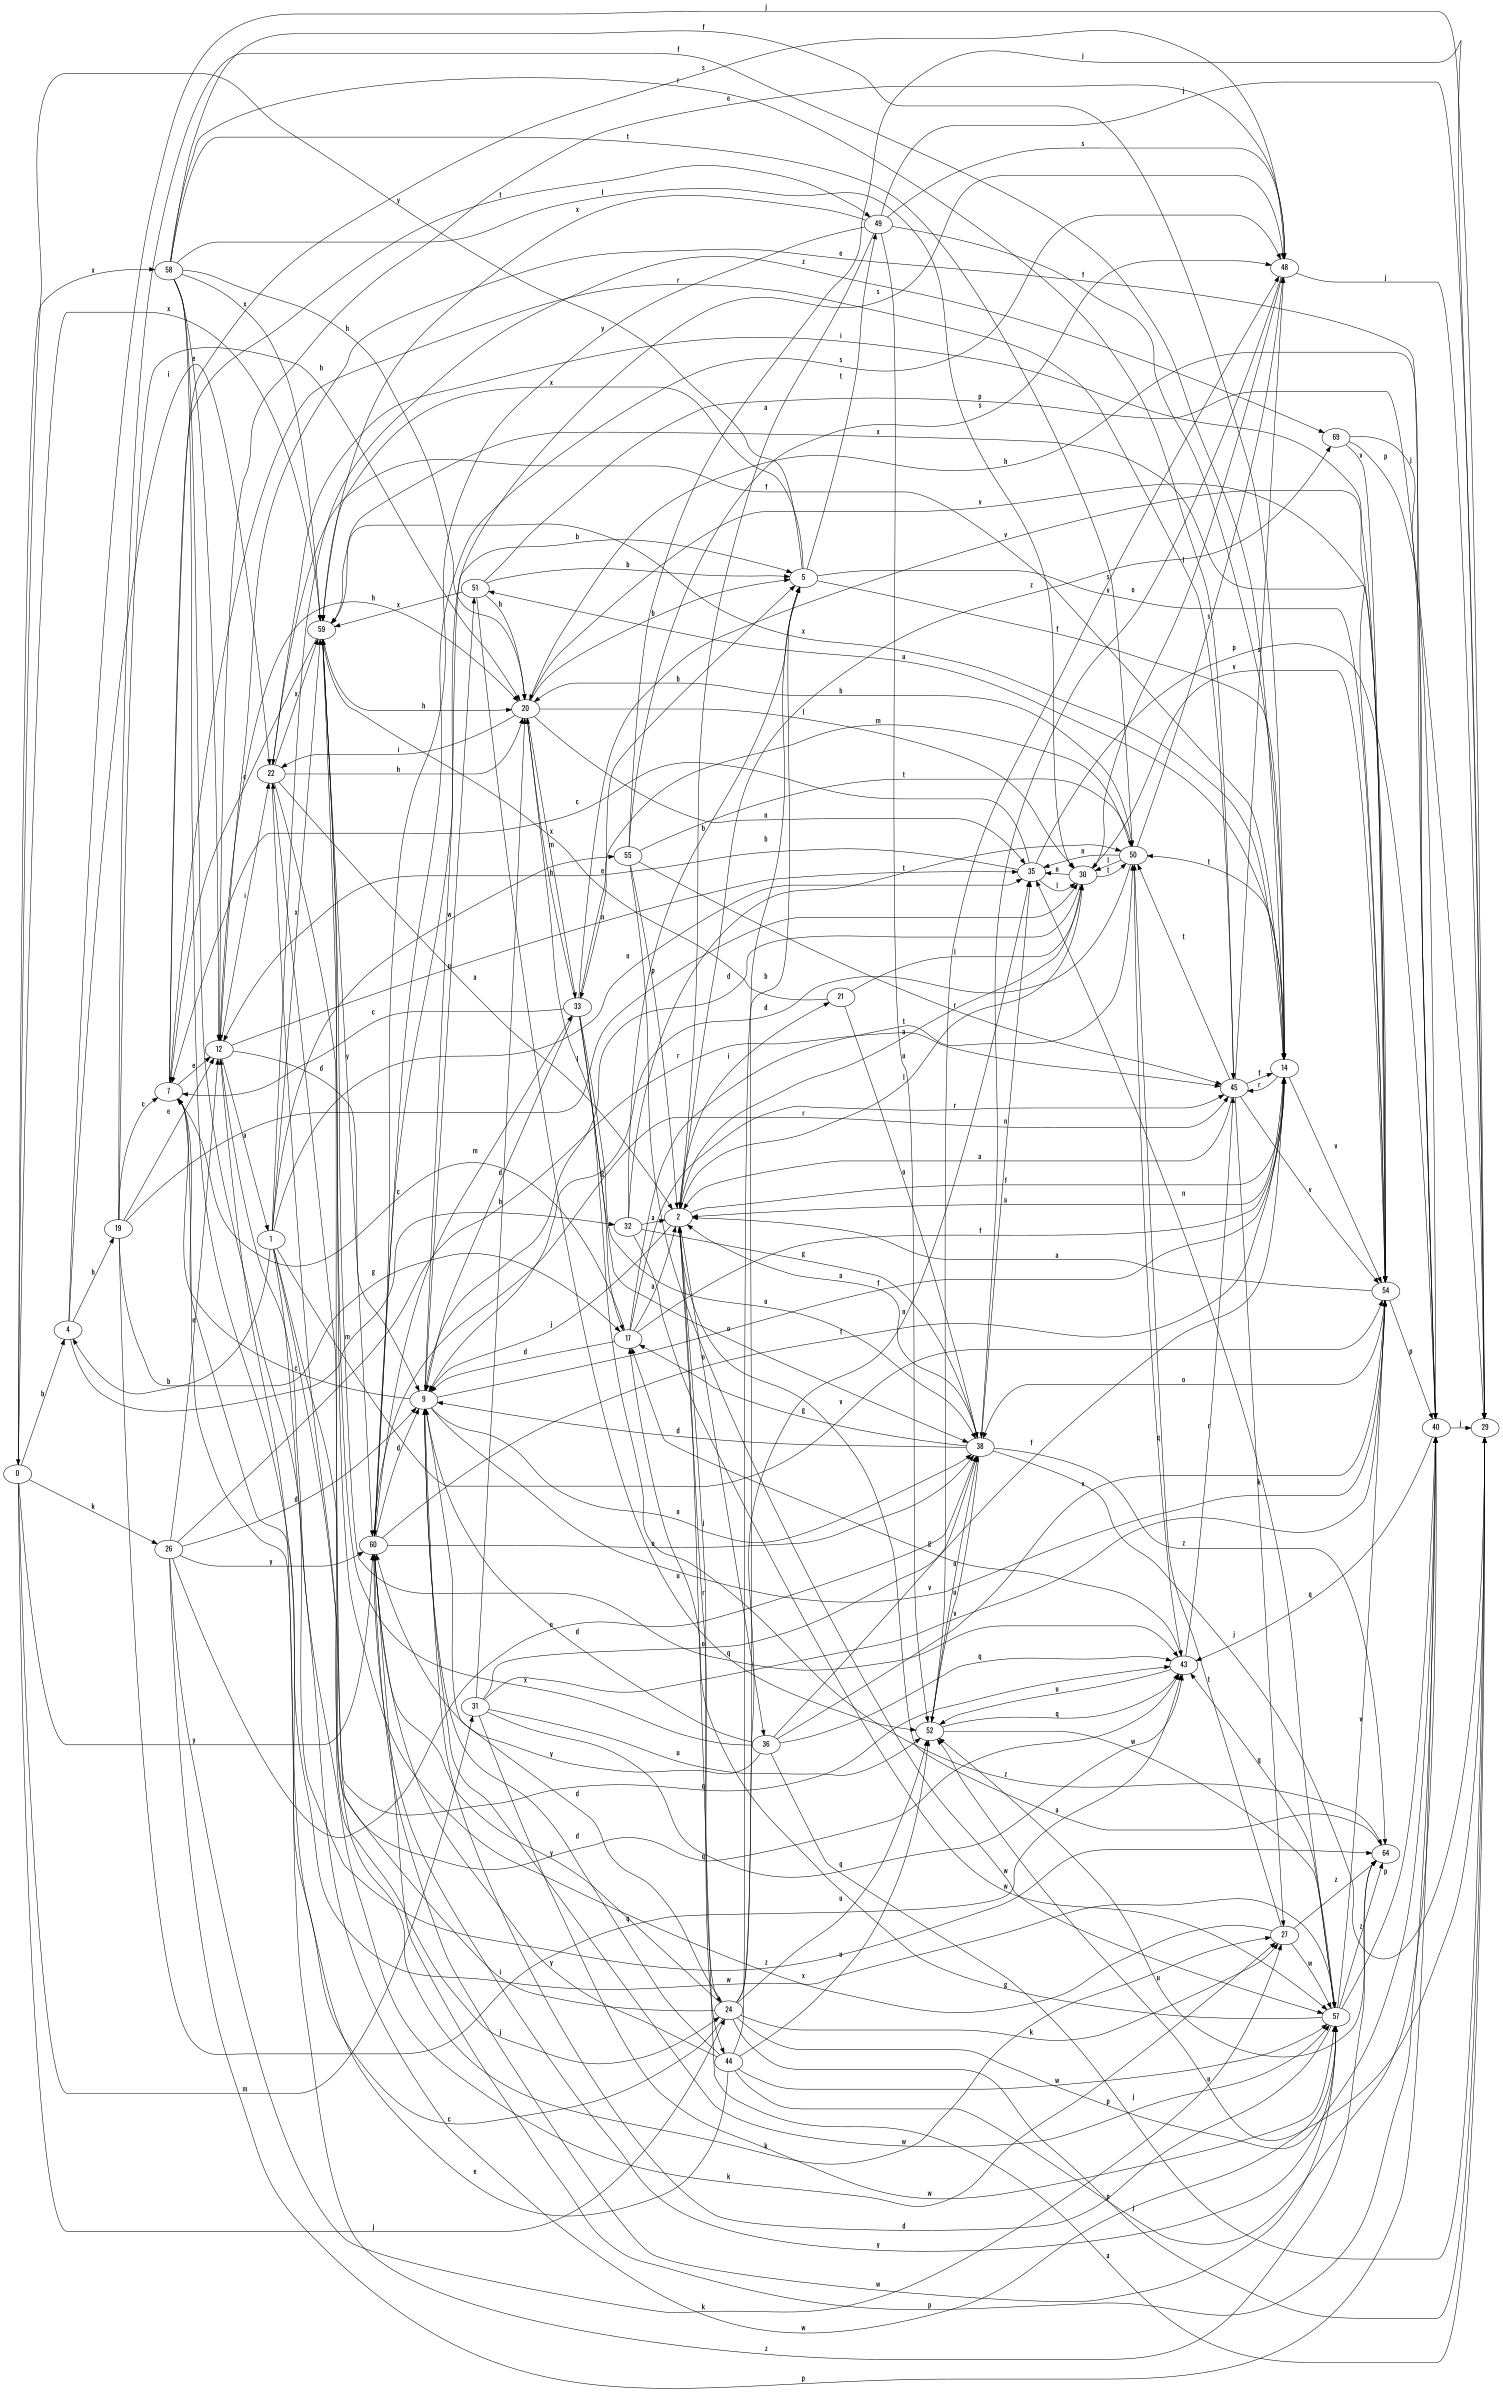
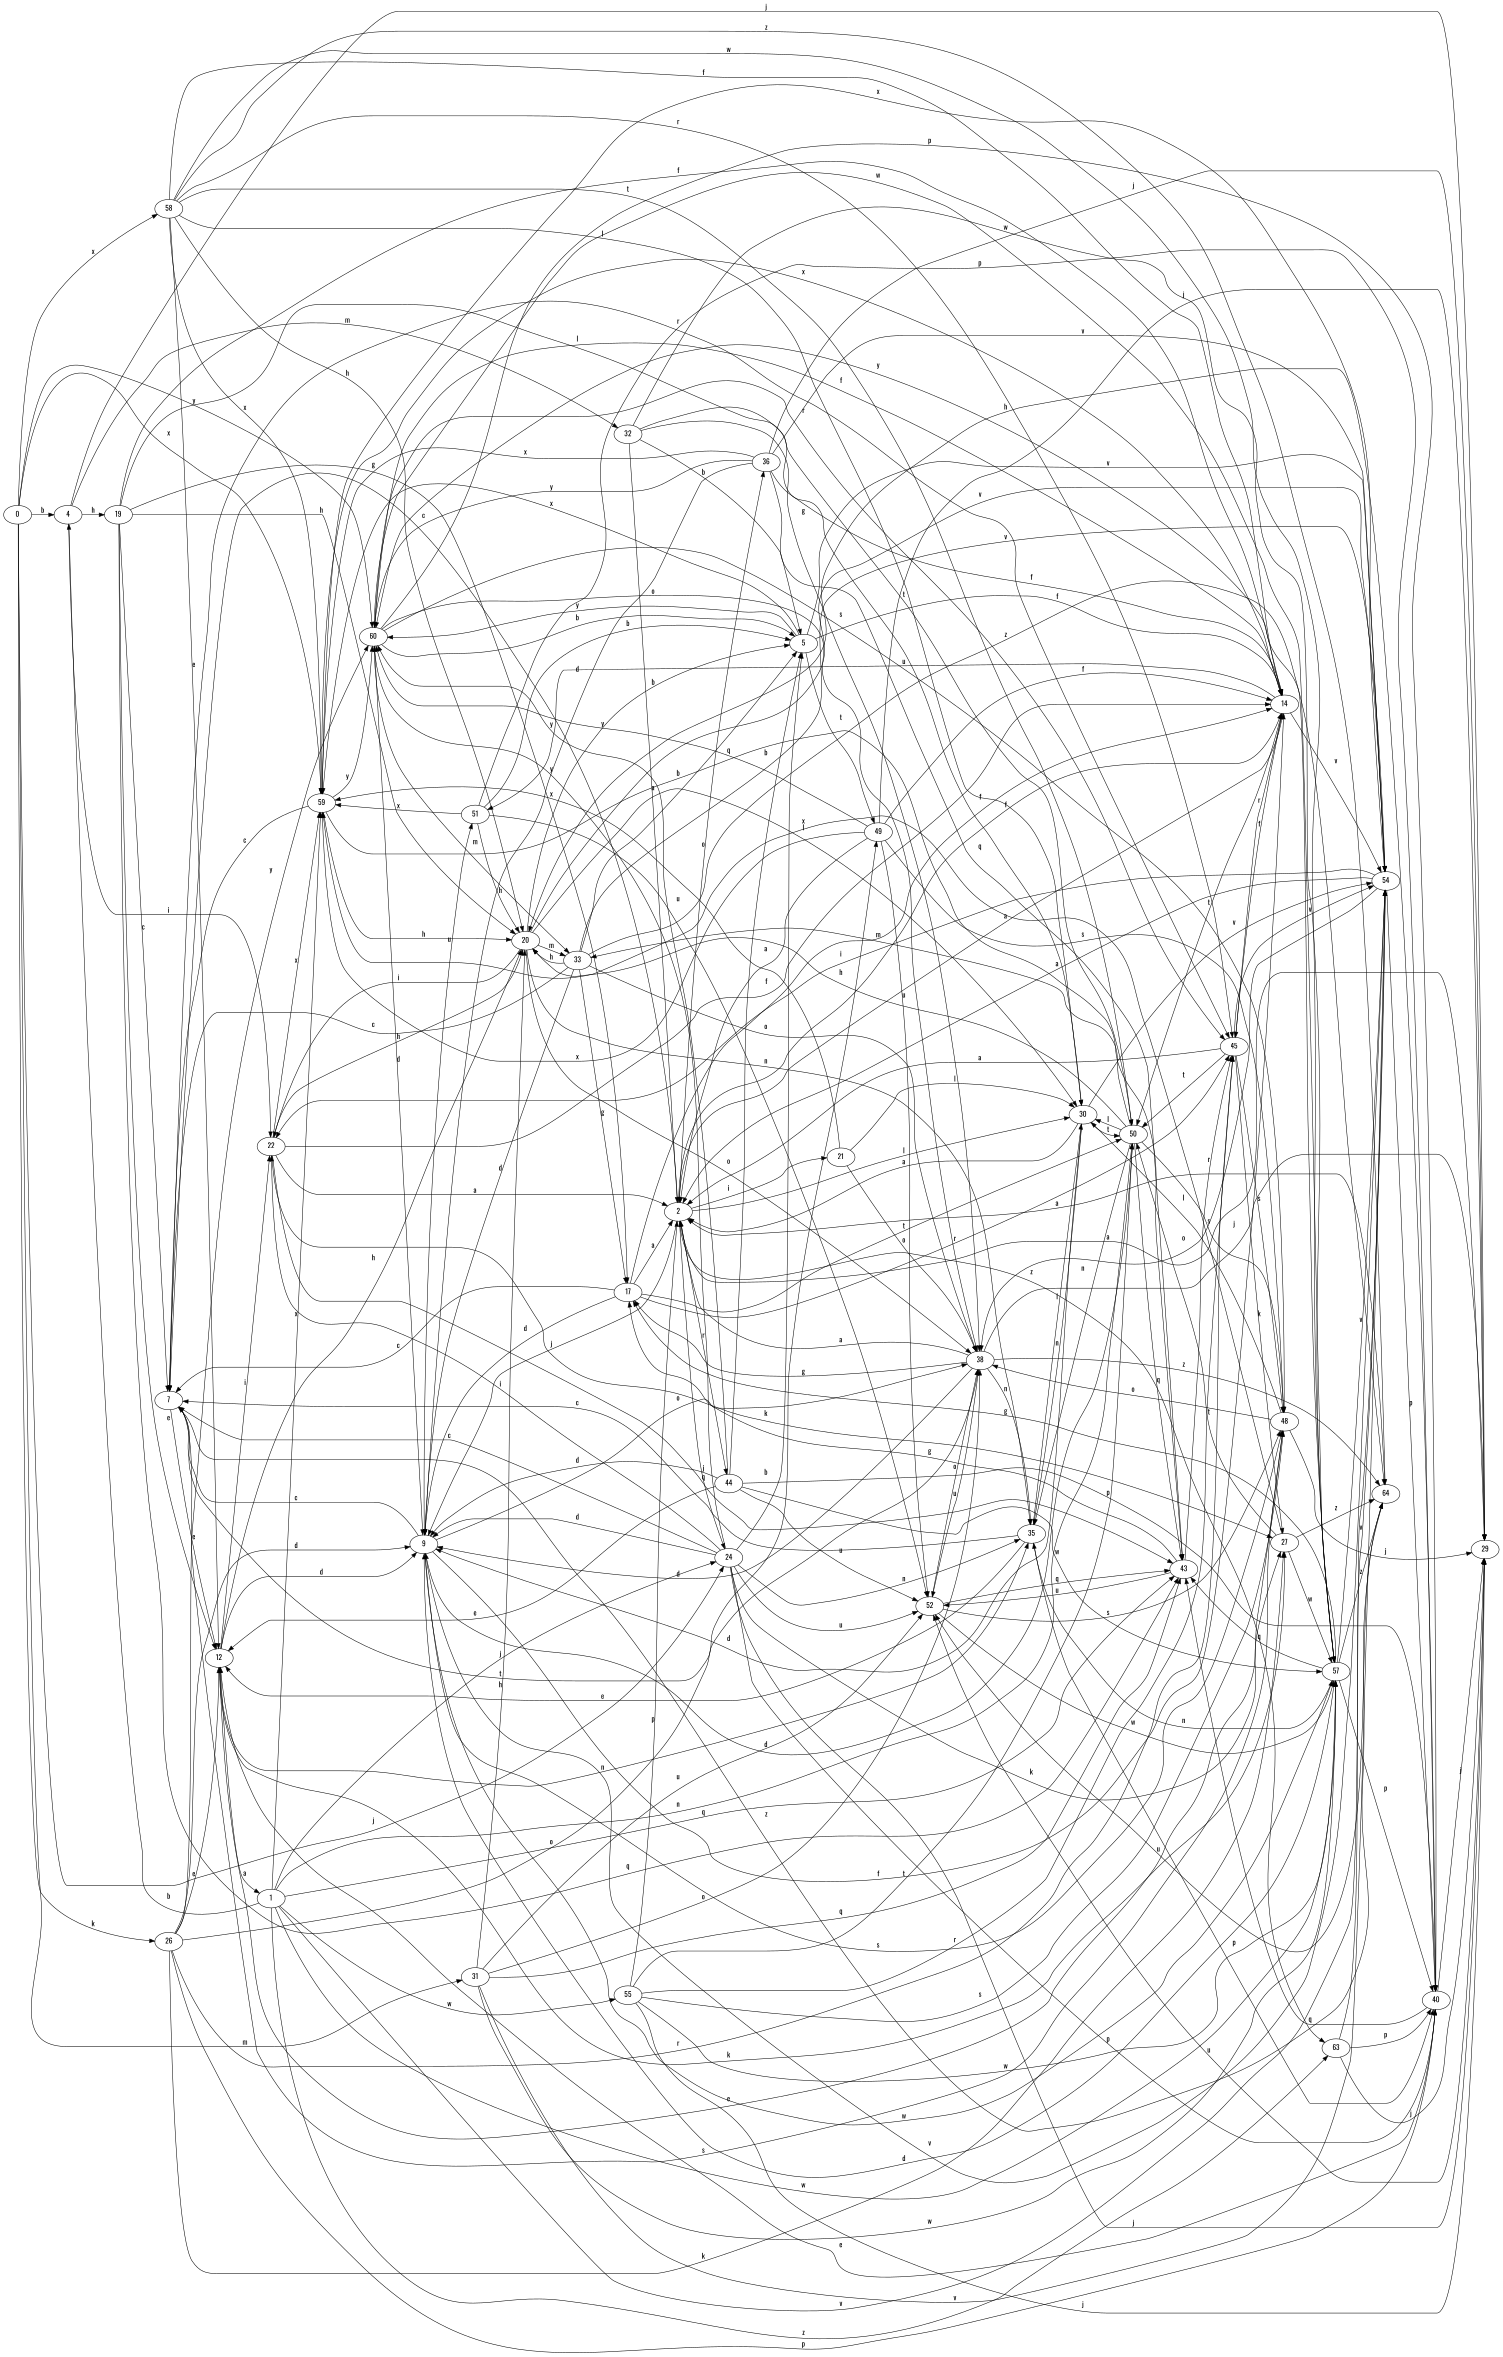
  strict digraph {
    fontname=Oswald
    rankdir=LR
    node [fontname=Oswald]
    edge [fontname=Oswald]
    0
    4
    24
    26
    31
    58
    59
    60
    19
    22
    n11 [label=29]
    32
    35
    7
    9
    5
    40
    27
    52
    12
    45
    38
    43
    54
    57
    20
    14
    30
    64
    50
    48
    33
    1
    55
-   63 [label=69]
+   63
    17
    2
    21
    36
    44
    49
    51
    0 -> 4 [label=b]
    0 -> 24 [label=j]
    0 -> 26 [label=k]
    0 -> 31 [label=m]
    0 -> 58 [label=x]
    0 -> 59 [label=x]
    0 -> 60 [label=y]
    4 -> 19 [label=h]
    4 -> 22 [label=i]
    4 -> n11 [label=j]
    4 -> 32 [label=m]
    24 -> 60 [label=y]
    24 -> 22 [label=i]
    24 -> n11 [label=j]
    24 -> 35 [label=n]
    24 -> 7 [label=c]
    24 -> 9 [label=d]
    24 -> 5 [label=b]
    24 -> 40 [label=p]
    24 -> 27 [label=k]
    24 -> 52 [label=u]
    26 -> 60 [label=y]
    26 -> 9 [label=d]
    26 -> 40 [label=p]
    26 -> 27 [label=k]
    26 -> 12 [label=e]
    26 -> 45 [label=r]
    26 -> 38 [label=o]
    31 -> 52 [label=u]
    31 -> 38 [label=o]
    31 -> 43 [label=q]
    31 -> 54 [label=v]
    31 -> 57 [label=w]
    31 -> 20 [label=h]
    58 -> 59 [label=x]
    58 -> 12 [label=e]
    58 -> 45 [label=r]
    58 -> 57 [label=w]
    58 -> 20 [label=h]
    58 -> 14 [label=f]
    58 -> 30 [label=l]
    58 -> 64 [label=z]
    58 -> 50 [label=t]
    59 -> 60 [label=y]
    59 -> 7 [label=c]
    59 -> 43 [label=q]
    59 -> 20 [label=h]
    60 -> 9 [label=d]
    60 -> 5 [label=b]
    60 -> 40 [label=p]
    60 -> 45 [label=r]
    60 -> 38 [label=o]
    60 -> 57 [label=w]
    60 -> 14 [label=f]
    60 -> 48 [label=s]
    60 -> 33 [label=m]
    19 -> 7 [label=c]
    19 -> 12 [label=e]
    19 -> 43 [label=q]
    19 -> 20 [label=h]
    19 -> 14 [label=f]
    19 -> 30 [label=l]
    19 -> 17 [label=g]
    22 -> 59 [label=x]
    22 -> 27 [label=k]
    22 -> 43 [label=q]
    22 -> 20 [label=h]
    22 -> 14 [label=f]
    22 -> 2 [label=a]
    n11 -> 52 [label=u]
    n11 -> 2 [label=a]
    32 -> 5 [label=b]
    32 -> 38 [label=g]
    32 -> 57 [label=w]
    32 -> 50 [label=t]
    32 -> 2 [label=a]
    35 -> 7 [label=c]
    35 -> 40 [label=p]
    35 -> 12 [label=e]
    35 -> 30 [label=l]
    7 -> 12 [label=e]
    7 -> 45 [label=r]
    7 -> 64 [label=z]
    7 -> 48 [label=s]
    7 -> 49 [label=t]
    9 -> 7 [label=c]
    9 -> 38 [label=o]
    9 -> 54 [label=v]
    9 -> 57 [label=w]
    9 -> 14 [label=f]
    9 -> 48 [label=s]
    9 -> 51 [label=u]
    5 -> 59 [label=x]
-   5 -> 0 [label=y]
+   5 -> 60 [label=y]
    5 -> 54 [label=v]
    5 -> 14 [label=f]
    5 -> 49 [label=t]
    40 -> n11 [label=j]
    40 -> 12 [label=e]
    40 -> 43 [label=q]
    40 -> 20 [label=h]
    27 -> 59 [label=x]
    27 -> 57 [label=w]
    27 -> 64 [label=z]
    27 -> 50 [label=t]
    52 -> 38 [label=o]
    52 -> 43 [label=q]
    52 -> 57 [label=w]
    52 -> 48 [label=s]
    12 -> 22 [label=i]
    12 -> 35 [label=n]
    12 -> 9 [label=d]
    12 -> 27 [label=k]
    12 -> 20 [label=h]
    12 -> 1 [label=a]
    45 -> 27 [label=k]
    45 -> 54 [label=v]
    45 -> 14 [label=f]
    45 -> 50 [label=t]
    45 -> 48 [label=s]
    45 -> 2 [label=a]
    38 -> n11 [label=j]
    38 -> 35 [label=n]
    38 -> 9 [label=d]
    38 -> 52 [label=u]
    38 -> 64 [label=z]
    38 -> 17 [label=g]
    38 -> 2 [label=a]
    43 -> 52 [label=u]
    43 -> 45 [label=r]
    43 -> 17 [label=g]
    54 -> 59 [label=x]
    54 -> 22 [label=i]
    54 -> 40 [label=p]
    54 -> 38 [label=o]
    54 -> 2 [label=a]
    57 -> 60 [label=y]
    57 -> 35 [label=n]
    57 -> 9 [label=d]
    57 -> 40 [label=p]
    57 -> 43 [label=q]
    57 -> 54 [label=v]
    57 -> 64 [label=z]
    57 -> 17 [label=g]
    20 -> 22 [label=i]
    20 -> 35 [label=n]
    20 -> 5 [label=b]
    20 -> 38 [label=o]
    20 -> 54 [label=v]
    20 -> 30 [label=l]
    20 -> 33 [label=m]
    14 -> 59 [label=x]
    14 -> 45 [label=r]
    14 -> 54 [label=v]
    14 -> 50 [label=t]
    14 -> 2 [label=a]
    14 -> 51 [label=u]
    30 -> 35 [label=n]
    30 -> 9 [label=d]
    30 -> 54 [label=v]
    30 -> 50 [label=t]
    30 -> 2 [label=a]
    64 -> 52 [label=u]
    64 -> 2 [label=a]
    50 -> 35 [label=n]
    50 -> 9 [label=d]
    50 -> 43 [label=q]
    50 -> 20 [label=h]
    50 -> 30 [label=l]
    50 -> 48 [label=s]
    50 -> 33 [label=m]
    48 -> n11 [label=j]
    48 -> 12 [label=e]
    48 -> 38 [label=o]
    48 -> 30 [label=l]
    33 -> 7 [label=c]
    33 -> 9 [label=d]
    33 -> 5 [label=b]
    33 -> 38 [label=o]
    33 -> 54 [label=v]
    33 -> 20 [label=h]
    33 -> 64 [label=z]
    33 -> 17 [label=g]
    1 -> 4 [label=b]
    1 -> 24 [label=j]
    1 -> 59 [label=x]
-   1 -> 35 [label=n]
+   1 -> 50 [label=n]
    1 -> 43 [label=q]
    1 -> 54 [label=v]
    1 -> 57 [label=w]
    1 -> 55 [label=w]
    1 -> 63 [label=z]
    55 -> n11 [label=j]
    55 -> 45 [label=r]
    55 -> 57 [label=w]
    55 -> 50 [label=t]
    55 -> 48 [label=s]
    55 -> 2 [label=p]
    63 -> n11 [label=j]
    63 -> 40 [label=p]
    63 -> 54 [label=v]
    17 -> 7 [label=c]
    17 -> 9 [label=d]
    17 -> 45 [label=r]
    17 -> 14 [label=f]
    17 -> 50 [label=t]
    17 -> 2 [label=a]
    2 -> 24 [label=j]
+   2 -> 7 [label=c]
    2 -> 9 [label=j]
    2 -> 14 [label=f]
    2 -> 30 [label=l]
    2 -> 63 [label=z]
    2 -> 21 [label=i]
    2 -> 36 [label=o]
    2 -> 44 [label=r]
    21 -> 59 [label=x]
    21 -> 38 [label=o]
    21 -> 30 [label=l]
    36 -> 59 [label=x]
    36 -> 60 [label=y]
    36 -> n11 [label=j]
    36 -> 9 [label=d]
    36 -> 43 [label=q]
    36 -> 54 [label=v]
    36 -> 14 [label=f]
    44 -> 60 [label=y]
    44 -> 9 [label=d]
    44 -> 5 [label=b]
    44 -> 40 [label=p]
    44 -> 52 [label=u]
    44 -> 12 [label=e]
    44 -> 57 [label=w]
    49 -> 59 [label=x]
    49 -> 60 [label=y]
    49 -> n11 [label=j]
    49 -> 52 [label=u]
    49 -> 14 [label=f]
    49 -> 48 [label=s]
    49 -> 2 [label=a]
    51 -> 59 [label=x]
    51 -> 5 [label=b]
    51 -> 40 [label=p]
    51 -> 52 [label=u]
    51 -> 20 [label=h]
  }
